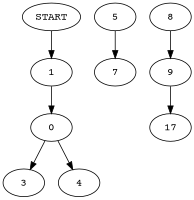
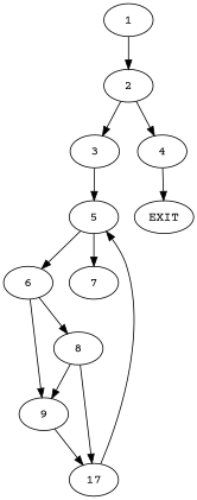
  digraph {
    fontname="Courier Prime"
    node [fontname="Courier Prime"]
    edge [fontname="Courier Prime"]
-   n1 [label=START]
    1
-   2 [label=0]
+   2
+   n4 [label=EXIT]
    3
    4
    5
+   6
    7
    8
    9
    n12 [label=17]
-   n1 -> 1
    1 -> 2
    2 -> 3
    2 -> 4
+   3 -> 5
+   4 -> n4
+   5 -> 6
    5 -> 7
+   6 -> 8
+   6 -> 9
    8 -> 9
+   8 -> n12
    9 -> n12
+   n12 -> 5
  }
